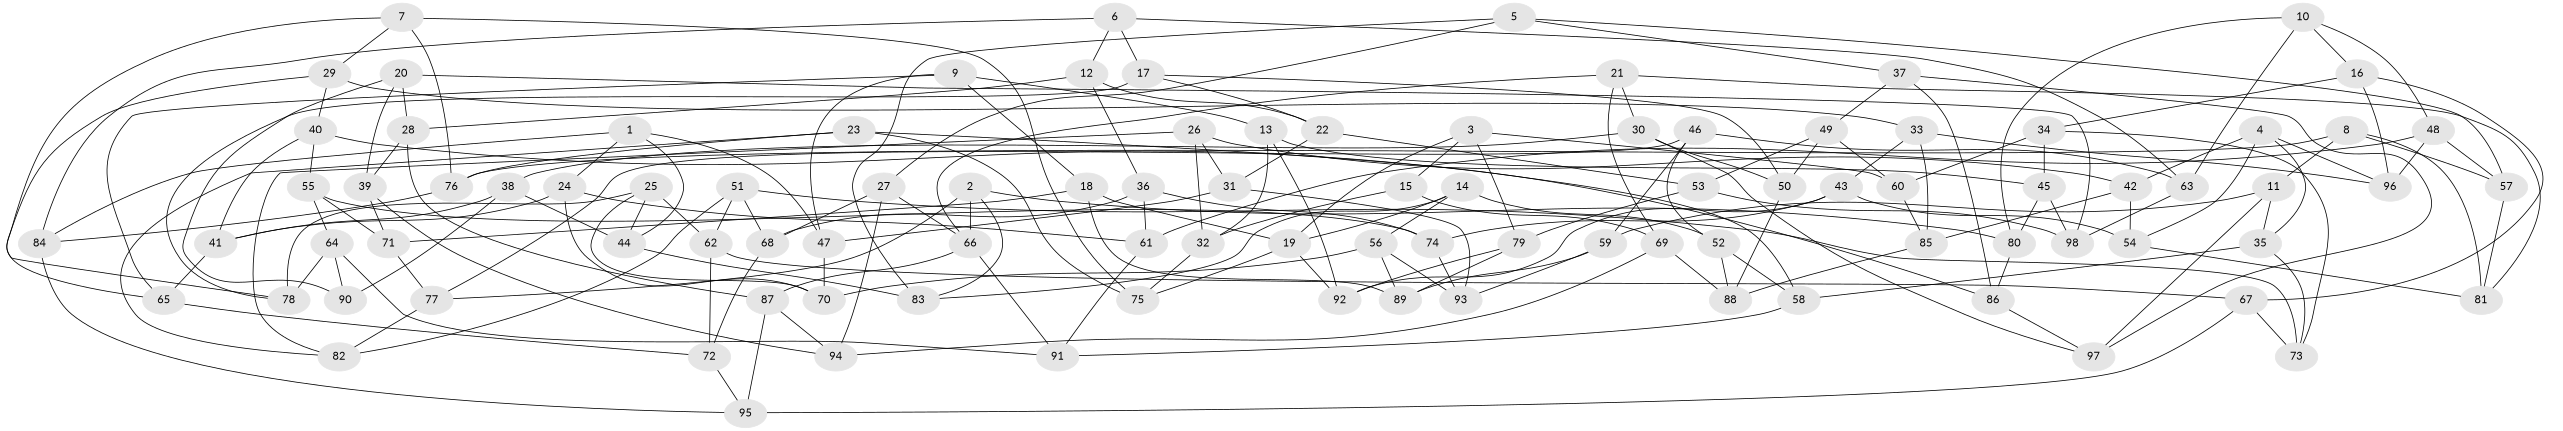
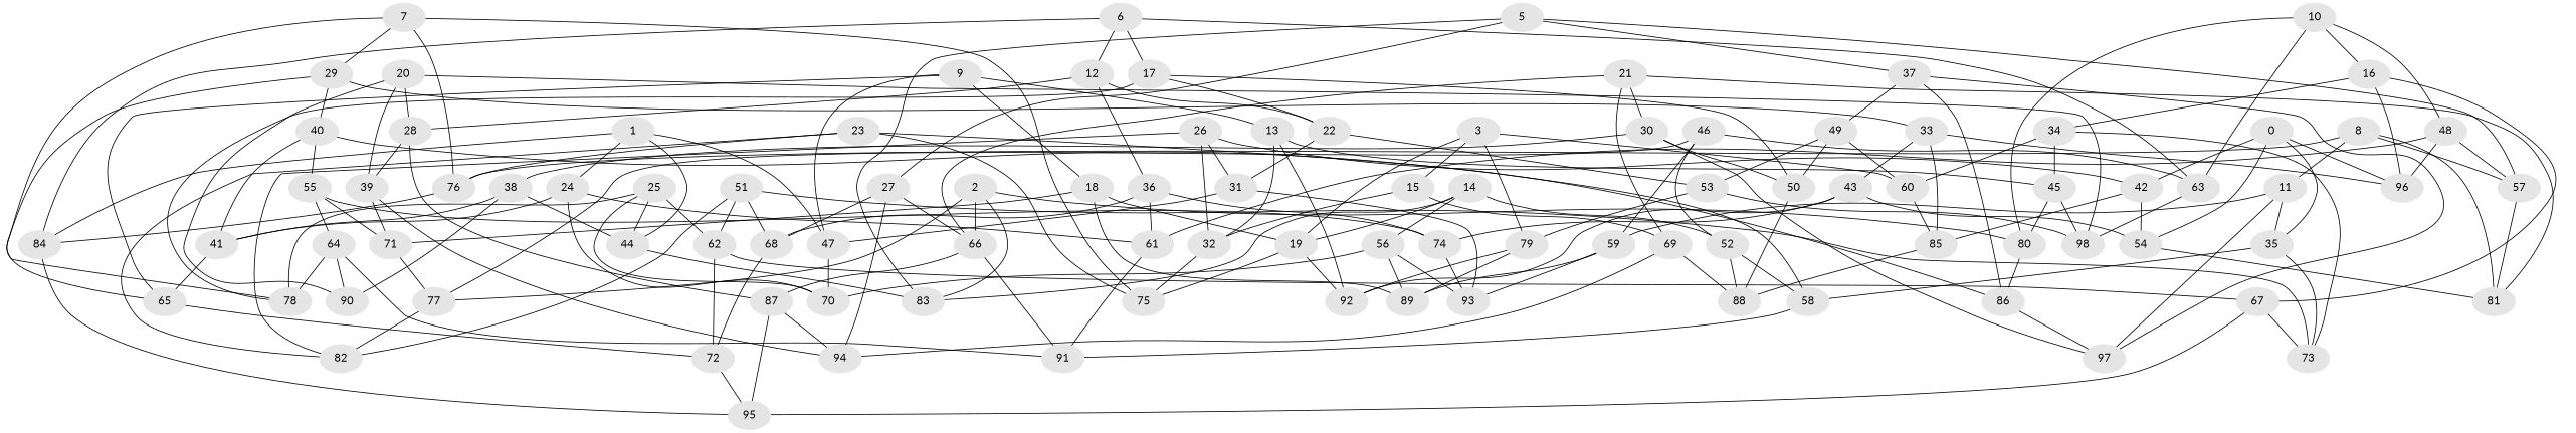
  graph {
    fontname=Lato
    node [color=gray90 fontname=Lato style=filled]
    edge [fontname=Lato]
    1
    24
    44
    47
    84
    41
    61
    70
    83
    95
    2
    66
    77
    80
    87
    91
    82
    86
    3
    15
    19
    60
    79
    32
    69
    75
    92
    85
    89
-   4
+   4 [label=0]
    35
    42
    54
    96
    58
    73
    81
    5
    27
    37
    57
    68
    94
    97
    49
    6
    12
    17
    63
    22
    28
    36
    78
    50
    98
    7
    29
    76
    65
    33
    40
    8
    11
    59
    9
    13
    18
    45
    71
    72
    10
    16
    48
    34
    67
    93
    31
    53
    39
    74
    14
    52
    56
    88
    20
    90
    21
    30
    38
    23
    25
    62
    26
    43
    55
    64
    46
    51
    1 -- 24
    1 -- 44
    1 -- 47
    1 -- 84
    24 -- 41
    24 -- 61
    24 -- 70
    44 -- 83
    47 -- 70
    84 -- 95
    41 -- 65
    61 -- 91
    2 -- 83
    2 -- 66
    2 -- 77
    2 -- 80
    66 -- 87
    66 -- 91
    77 -- 82
    80 -- 86
    87 -- 95
    87 -- 94
    86 -- 97
    3 -- 15
    3 -- 19
    3 -- 60
    3 -- 79
    15 -- 32
    15 -- 69
    19 -- 75
    19 -- 92
    60 -- 85
    79 -- 92
    79 -- 89
    32 -- 75
    69 -- 94
    69 -- 88
    85 -- 88
    4 -- 35
    4 -- 42
    4 -- 54
    4 -- 96
    35 -- 58
    35 -- 73
    42 -- 85
    42 -- 54
    54 -- 81
    58 -- 91
    5 -- 83
    5 -- 27
    5 -- 37
    5 -- 57
    27 -- 66
    27 -- 68
    27 -- 94
    37 -- 86
    37 -- 97
    37 -- 49
    57 -- 81
    68 -- 72
    49 -- 60
    49 -- 50
    49 -- 53
    6 -- 84
    6 -- 12
    6 -- 17
    6 -- 63
    12 -- 22
    12 -- 28
    12 -- 36
    17 -- 22
    17 -- 78
    17 -- 50
    63 -- 98
    22 -- 31
    22 -- 53
    28 -- 87
    28 -- 39
    36 -- 61
    36 -- 68
    36 -- 74
    50 -- 88
    7 -- 75
    7 -- 78
    7 -- 29
    7 -- 76
    29 -- 65
    29 -- 33
    29 -- 40
    76 -- 84
    65 -- 72
    33 -- 85
    33 -- 96
    33 -- 43
    40 -- 41
    40 -- 86
    40 -- 55
    8 -- 81
    8 -- 57
    8 -- 76
    8 -- 11
    11 -- 35
    11 -- 97
    11 -- 59
    59 -- 89
    59 -- 93
    9 -- 47
    9 -- 65
    9 -- 13
    9 -- 18
    13 -- 32
    13 -- 92
    13 -- 45
    18 -- 19
    18 -- 89
    18 -- 71
    45 -- 80
    45 -- 98
    71 -- 77
    72 -- 95
    10 -- 80
    10 -- 63
    10 -- 16
    10 -- 48
    16 -- 96
    16 -- 34
    16 -- 67
    48 -- 61
    48 -- 96
    48 -- 57
    34 -- 60
    34 -- 73
    34 -- 45
    67 -- 95
    67 -- 73
    31 -- 47
    31 -- 93
    53 -- 79
    53 -- 98
    39 -- 94
    39 -- 71
    74 -- 93
    14 -- 83
    14 -- 19
    14 -- 52
    14 -- 56
    52 -- 58
    52 -- 88
    56 -- 70
    56 -- 89
    56 -- 93
    20 -- 28
    20 -- 98
    20 -- 39
    20 -- 90
    21 -- 66
    21 -- 69
    21 -- 81
    21 -- 30
    30 -- 97
    30 -- 50
    30 -- 38
    38 -- 44
    38 -- 41
    38 -- 90
    23 -- 82
    23 -- 75
    23 -- 58
    23 -- 76
    25 -- 44
    25 -- 70
    25 -- 78
    25 -- 62
    62 -- 72
    62 -- 67
    26 -- 82
    26 -- 32
    26 -- 42
    26 -- 31
    43 -- 92
    43 -- 54
    43 -- 74
    55 -- 71
    55 -- 74
    55 -- 64
    64 -- 91
    64 -- 78
    64 -- 90
    46 -- 77
    46 -- 63
    46 -- 59
    46 -- 52
    51 -- 82
    51 -- 73
    51 -- 68
    51 -- 62
  }
